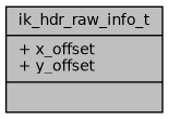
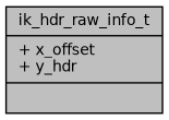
  digraph {
-   n1 [color=black fillcolor=grey75 fontcolor=black fontname=Helvetica fontsize=10 height=0.2 label="{ik_hdr_raw_info_t\n|+ x_offset\l+ y_offset\l|}" shape=record style=filled width=0.4]
+   n1 [color=black fillcolor=grey75 fontcolor=black fontname=Helvetica fontsize=10 height=0.2 label="{ik_hdr_raw_info_t\n|+ x_offset\l+ y_hdr\l|}" shape=record style=filled width=0.4]
  }
